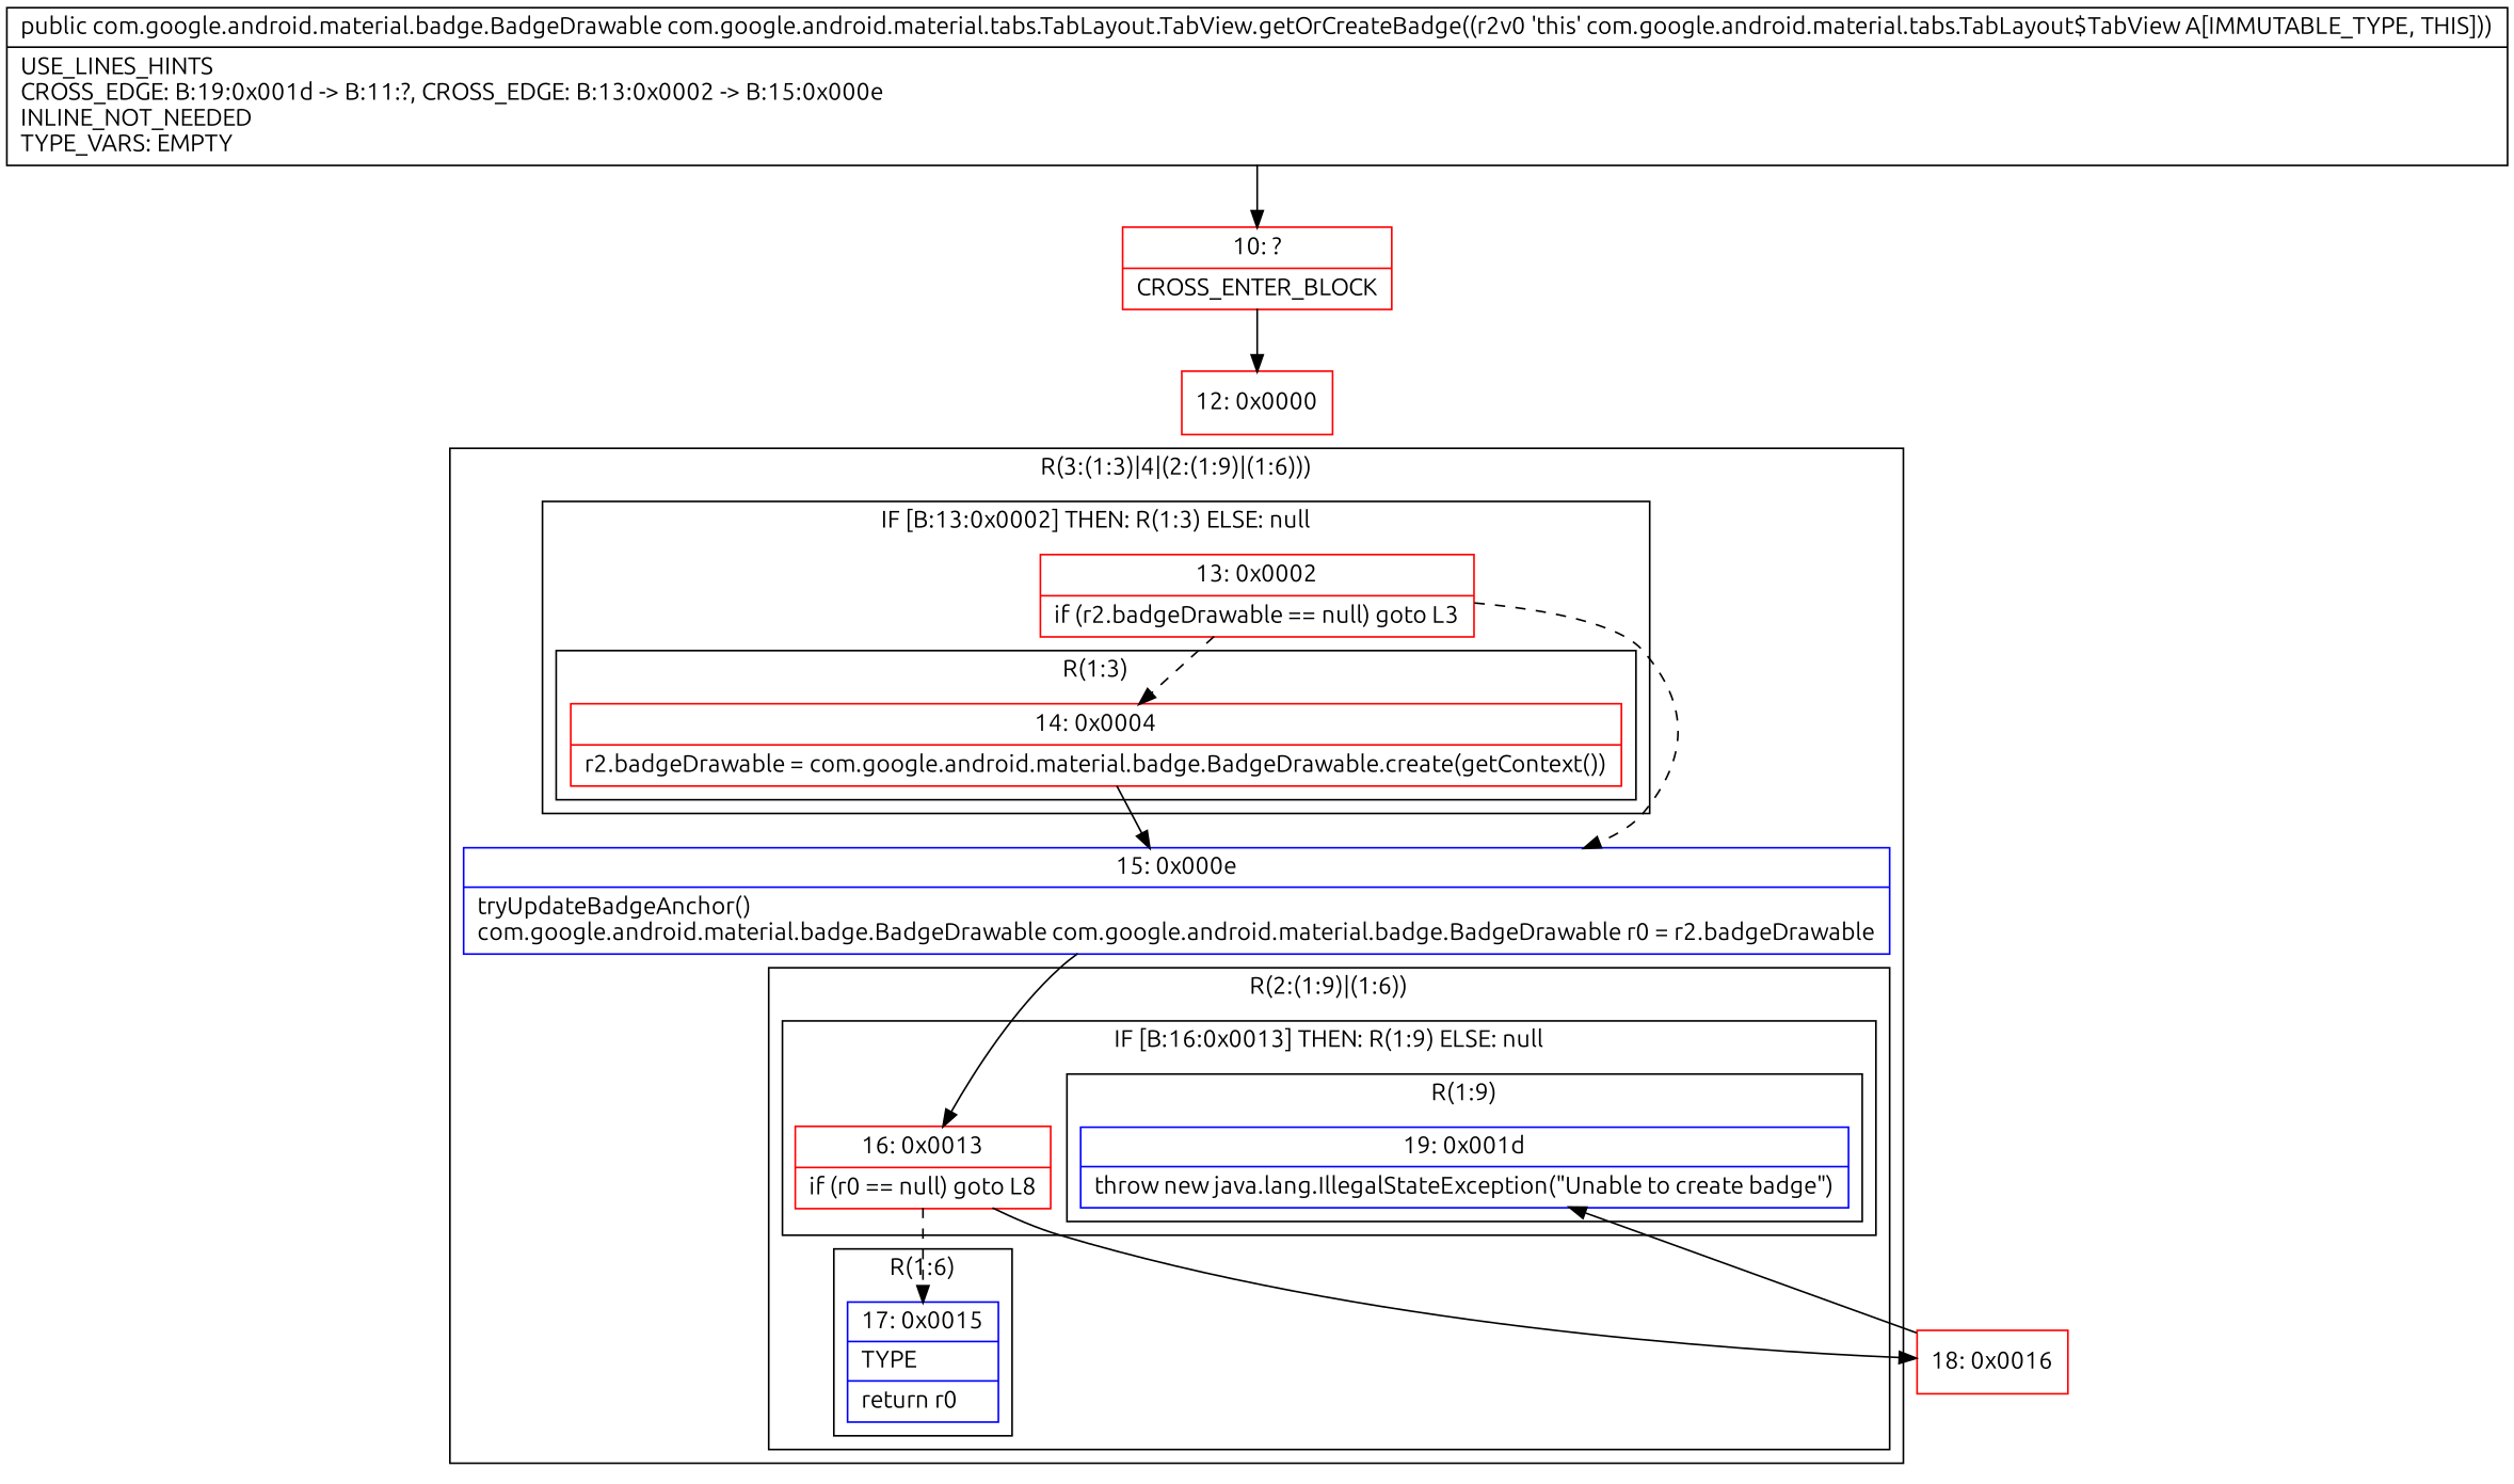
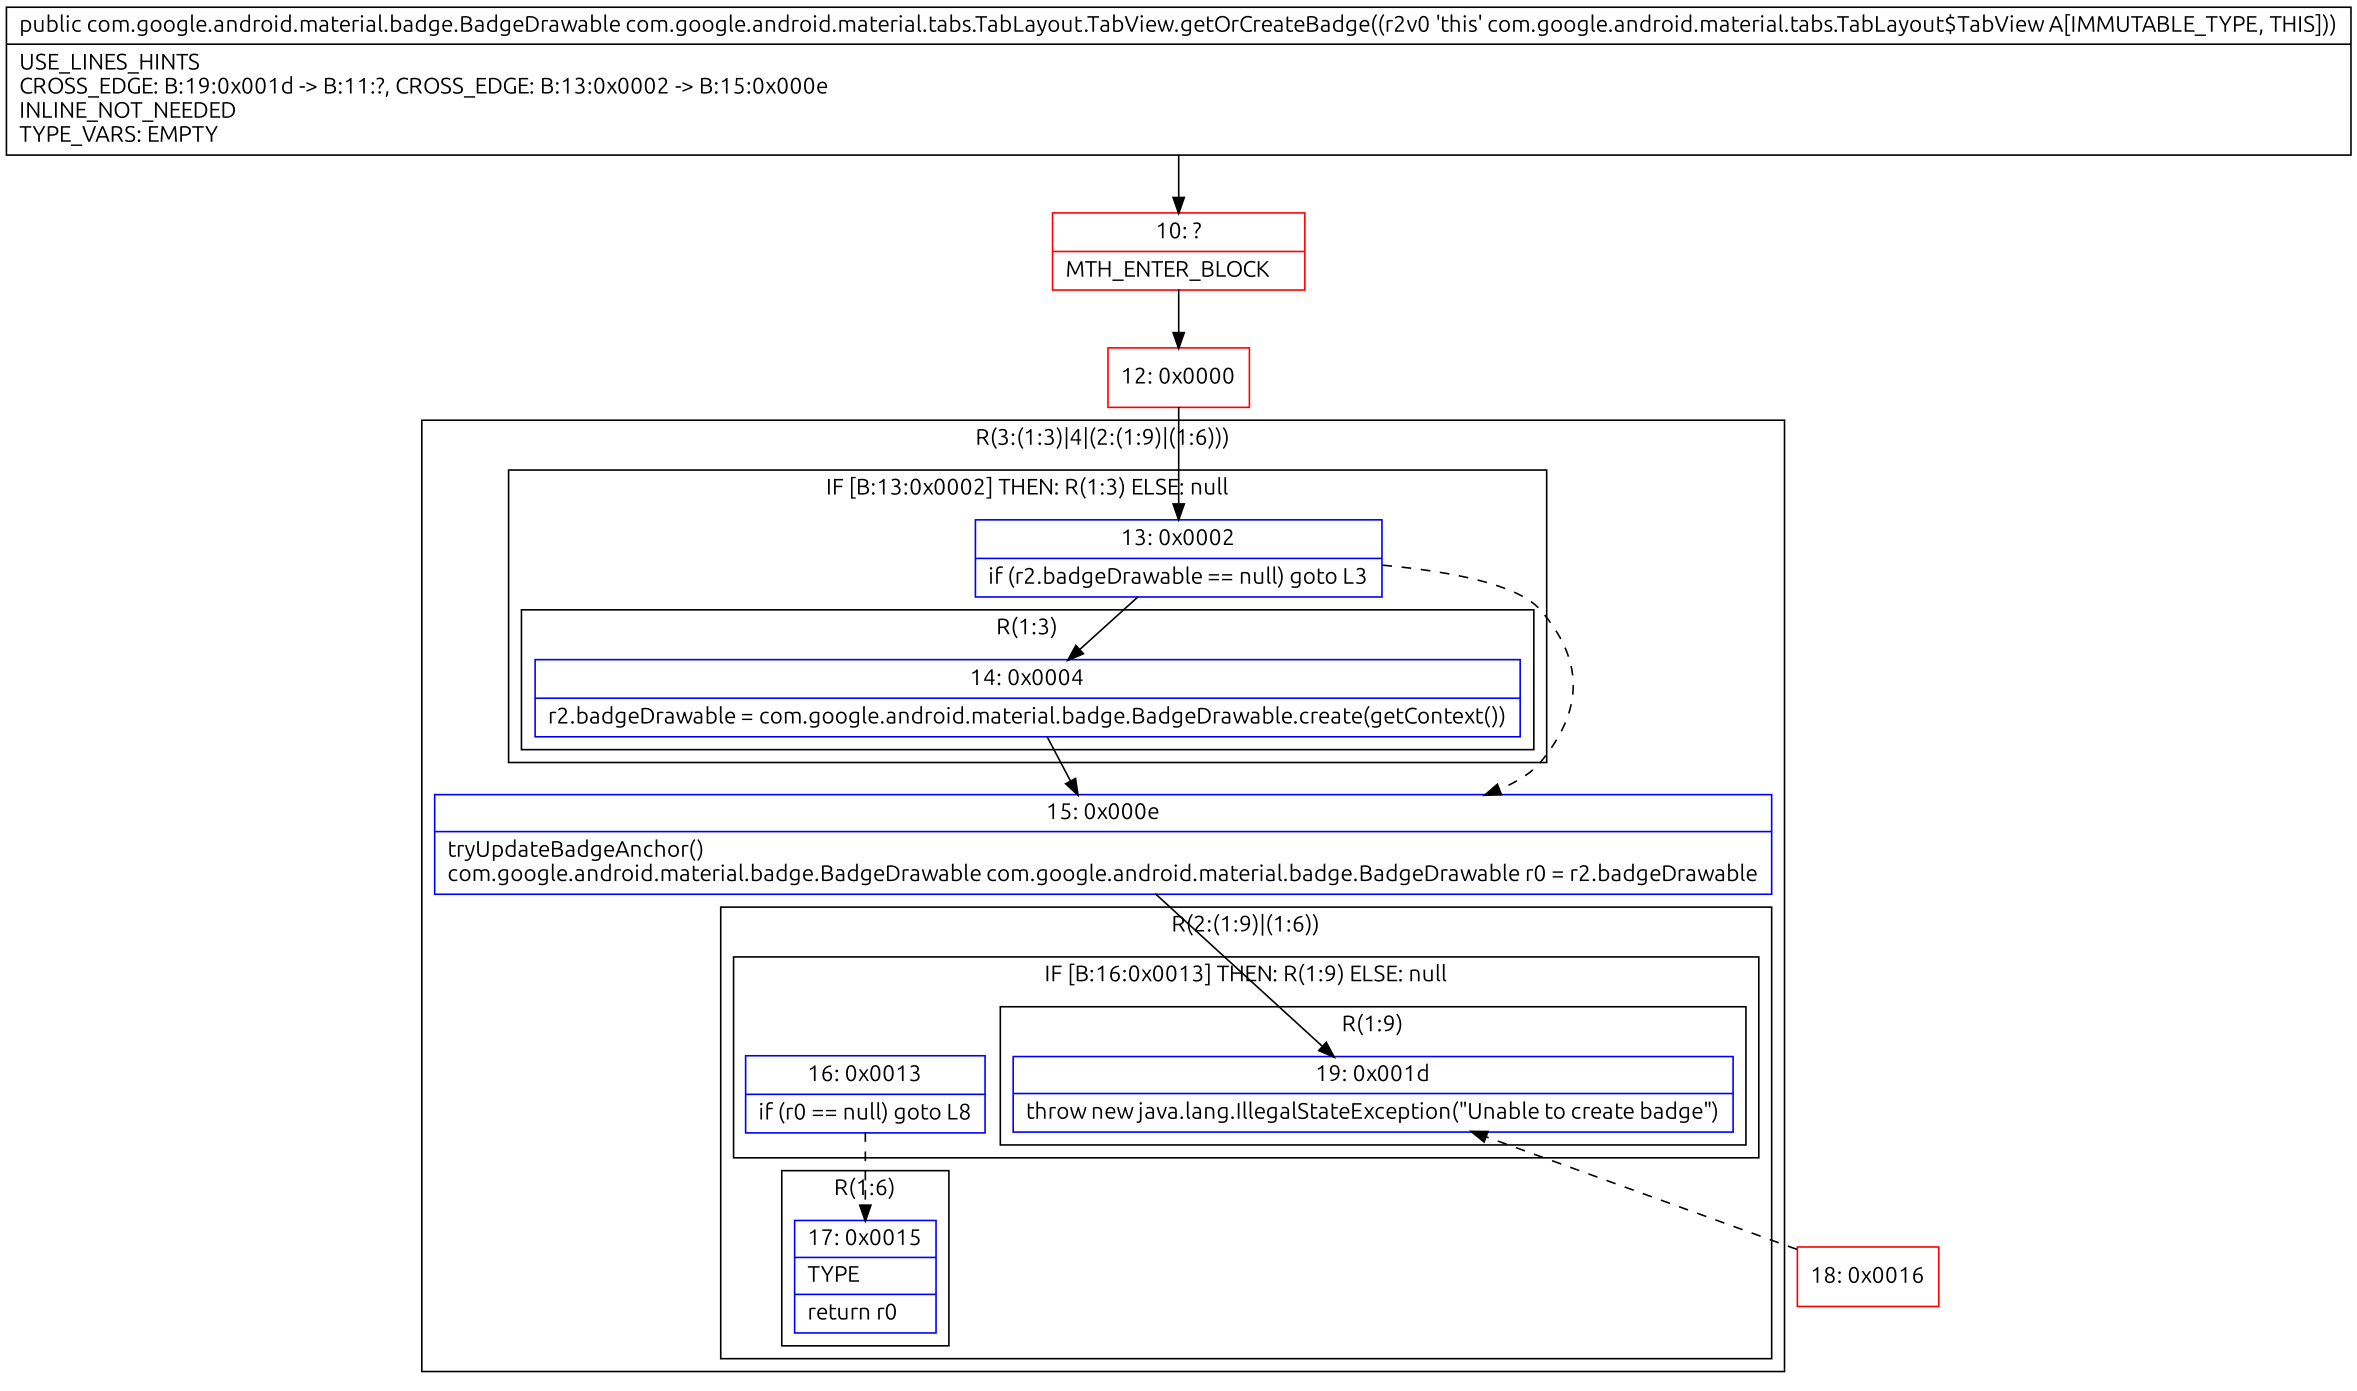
  digraph {
    fontname=Ubuntu
    node [color=blue fontname=Ubuntu shape=record]
    edge [fontname=Ubuntu]
-   n1 [color=red label="{14\:\ 0x0004|r2.badgeDrawable = com.google.android.material.badge.BadgeDrawable.create(getContext())\l}"]
-   n2 [color=red label="{13\:\ 0x0002|if (r2.badgeDrawable == null) goto L3\l}"]
+   n1 [label="{14\:\ 0x0004|r2.badgeDrawable = com.google.android.material.badge.BadgeDrawable.create(getContext())\l}"]
+   n2 [label="{13\:\ 0x0002|if (r2.badgeDrawable == null) goto L3\l}"]
    n3 [label="{19\:\ 0x001d|throw new java.lang.IllegalStateException(\"Unable to create badge\")\l}"]
-   n4 [color=red label="{16\:\ 0x0013|if (r0 == null) goto L8\l}"]
+   n4 [label="{16\:\ 0x0013|if (r0 == null) goto L8\l}"]
    n5 [label="{17\:\ 0x0015|TYPE\l|return r0\l}"]
    n6 [label="{15\:\ 0x000e|tryUpdateBadgeAnchor()\lcom.google.android.material.badge.BadgeDrawable com.google.android.material.badge.BadgeDrawable r0 = r2.badgeDrawable\l}"]
    n7 [color=red label="{18\:\ 0x0016}"]
-   n8 [color=red label="{10\:\ ?|CROSS_ENTER_BLOCK\l}"]
+   n8 [color=red label="{10\:\ ?|MTH_ENTER_BLOCK\l}"]
    n9 [color=red label="{12\:\ 0x0000}"]
    n10 [label="{public com.google.android.material.badge.BadgeDrawable com.google.android.material.tabs.TabLayout.TabView.getOrCreateBadge((r2v0 'this' com.google.android.material.tabs.TabLayout$TabView A[IMMUTABLE_TYPE, THIS]))  | USE_LINES_HINTS\lCROSS_EDGE: B:19:0x001d \-\> B:11:?, CROSS_EDGE: B:13:0x0002 \-\> B:15:0x000e\lINLINE_NOT_NEEDED\lTYPE_VARS: EMPTY\l}" color=""]
    subgraph cluster_1 {
      label="R(3:(1:3)|4|(2:(1:9)|(1:6)))"
      n6
      subgraph cluster_2 {
        label="IF [B:13:0x0002] THEN: R(1:3) ELSE: null"
        n2
        subgraph cluster_3 {
          label="R(1:3)"
          n1
        }
      }
      subgraph cluster_4 {
        label="R(2:(1:9)|(1:6))"
        subgraph cluster_5 {
          label="IF [B:16:0x0013] THEN: R(1:9) ELSE: null"
          n4
          subgraph cluster_6 {
            label="R(1:9)"
            n3
          }
        }
        subgraph cluster_7 {
          label="R(1:6)"
          n5
        }
      }
    }
    n1 -> n6
-   n2 -> n1 [style=dashed]
+   n2 -> n1
    n2 -> n6 [style=dashed]
    n4 -> n5 [style=dashed]
-   n4 -> n7
-   n6 -> n4
-   n7 -> n3
+   n6 -> n3
+   n7 -> n3 [style=dashed]
    n8 -> n9
+   n9 -> n2
    n10 -> n8
  }
